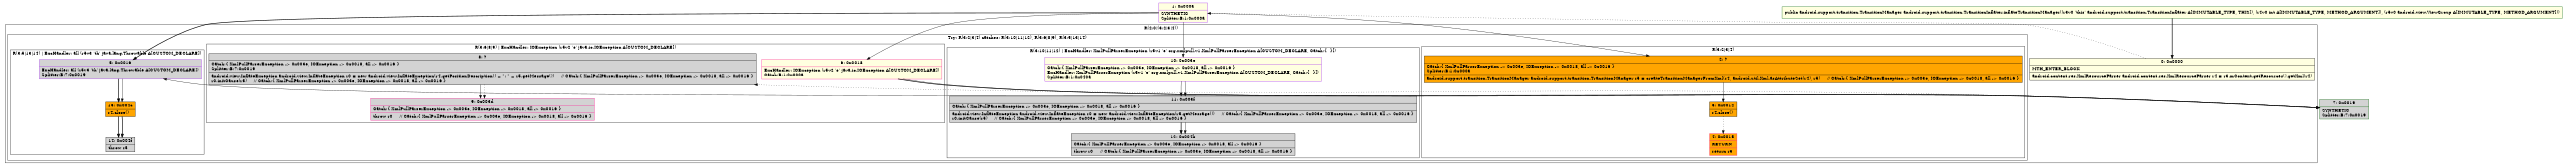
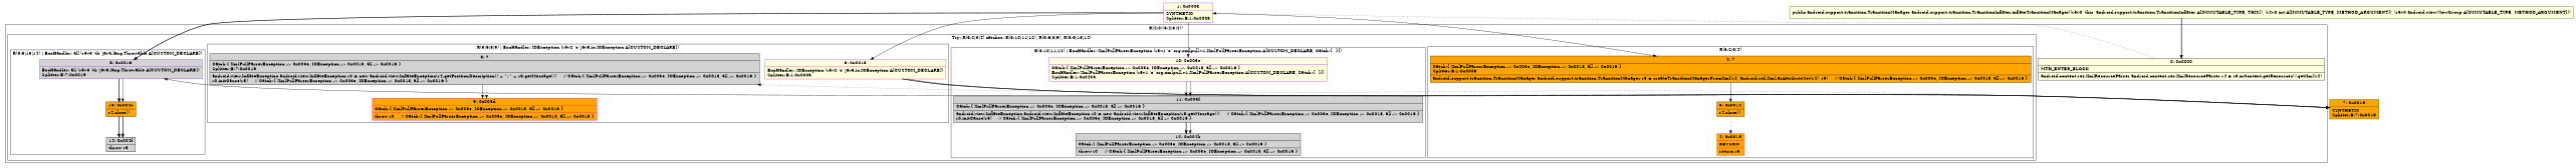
  digraph {
    node [color=black fillcolor=orange shape=record style=filled]
    edge [style=solid]
    n1 [label="{2\:\ ?|Catch:\{ XmlPullParserException \-\> 0x003e, IOException \-\> 0x0018, all \-\> 0x0016 \}\lSplitter:B:1:0x000a\l|android.support.transition.TransitionManager android.support.transition.TransitionManager r5 = createTransitionManagerFromXml(r4, android.util.Xml.asAttributeSet(r4), r5)     \/\/ Catch:\{ XmlPullParserException \-\> 0x003e, IOException \-\> 0x0018, all \-\> 0x0016 \}\l}"]
    n2 [label="{3\:\ 0x0012|r4.close()\l}"]
    n3 [color=deeppink label="{4\:\ 0x0015|RETURN\l|return r5\l}"]
    n4 [color=purple fillcolor=lightyellow label="{10\:\ 0x003e|Catch:\{ XmlPullParserException \-\> 0x003e, IOException \-\> 0x0018, all \-\> 0x0016 \}\lExcHandler: XmlPullParserException (r5v1 'e' org.xmlpull.v1.XmlPullParserException A[CUSTOM_DECLARE, Catch:\{  \}])\lSplitter:B:1:0x040a\l}"]
    n5 [fillcolor=lightgrey label="{11\:\ 0x003f|Catch:\{ XmlPullParserException \-\> 0x003e, IOException \-\> 0x0018, all \-\> 0x0016 \}\l|android.view.InflateException android.view.InflateException r0 = new android.view.InflateException(r5.getMessage())     \/\/ Catch:\{ XmlPullParserException \-\> 0x003e, IOException \-\> 0x0018, all \-\> 0x0016 \}\lr0.initCause(r5)     \/\/ Catch:\{ XmlPullParserException \-\> 0x003e, IOException \-\> 0x0018, all \-\> 0x0016 \}\l}"]
    n6 [fillcolor=lightgrey label="{12\:\ 0x004b|Catch:\{ XmlPullParserException \-\> 0x003e, IOException \-\> 0x0018, all \-\> 0x0016 \}\l|throw r0     \/\/ Catch:\{ XmlPullParserException \-\> 0x003e, IOException \-\> 0x0018, all \-\> 0x0016 \}\l}"]
-   n7 [color=deeppink fillcolor=lightyellow label="{6\:\ 0x0018|ExcHandler: IOException (r5v2 'e' java.io.IOException A[CUSTOM_DECLARE])\lCatch:B:1:0x000a\l}"]
+   n7 [color=deeppink fillcolor=lightyellow label="{6\:\ 0x0018|ExcHandler: IOException (r5v2 'e' java.io.IOException A[CUSTOM_DECLARE])\lSplitter:B:1:0x000a\l}"]
    n8 [fillcolor=lightgrey label="{8\:\ ?|Catch:\{ XmlPullParserException \-\> 0x003e, IOException \-\> 0x0018, all \-\> 0x0016 \}\lSplitter:B:7:0x0019\l|android.view.InflateException android.view.InflateException r0 = new android.view.InflateException(r4.getPositionDescription() + \": \" + r5.getMessage())     \/\/ Catch:\{ XmlPullParserException \-\> 0x003e, IOException \-\> 0x0018, all \-\> 0x0016 \}\lr0.initCause(r5)     \/\/ Catch:\{ XmlPullParserException \-\> 0x003e, IOException \-\> 0x0018, all \-\> 0x0016 \}\l}"]
-   n9 [color=deeppink fillcolor=lightgrey label="{9\:\ 0x003d|Catch:\{ XmlPullParserException \-\> 0x003e, IOException \-\> 0x0018, all \-\> 0x0016 \}\l|throw r0     \/\/ Catch:\{ XmlPullParserException \-\> 0x003e, IOException \-\> 0x0018, all \-\> 0x0016 \}\l}"]
+   n9 [color=deeppink label="{9\:\ 0x003d|Catch:\{ XmlPullParserException \-\> 0x003e, IOException \-\> 0x0018, all \-\> 0x0016 \}\l|throw r0     \/\/ Catch:\{ XmlPullParserException \-\> 0x003e, IOException \-\> 0x0018, all \-\> 0x0016 \}\l}"]
    n10 [color=purple fillcolor=lightgrey label="{5\:\ 0x0016|ExcHandler: all (r5v3 'th' java.lang.Throwable A[CUSTOM_DECLARE])\lSplitter:B:7:0x0019\l}"]
    n11 [label="{13\:\ 0x004c|r4.close()\l}"]
    n12 [fillcolor=lightgrey label="{14\:\ 0x004f|throw r5\l}"]
    n13 [fillcolor=lightyellow label="{0\:\ 0x0000|MTH_ENTER_BLOCK\l|android.content.res.XmlResourceParser android.content.res.XmlResourceParser r4 = r3.mContext.getResources().getXml(r4)\l}"]
-   n14 [color=darkgreen fillcolor=lightgrey label="{7\:\ 0x0019|SYNTHETIC\lSplitter:B:7:0x0019\l}"]
+   n14 [color=darkgreen label="{7\:\ 0x0019|SYNTHETIC\lSplitter:B:7:0x0019\l}"]
    n15 [color=purple fillcolor=lightyellow label="{1\:\ 0x000a|SYNTHETIC\lSplitter:B:1:0x000a\l}"]
    n16 [color=darkgreen fillcolor=lightyellow label="{public android.support.transition.TransitionManager android.support.transition.TransitionInflater.inflateTransitionManager((r3v0 'this' android.support.transition.TransitionInflater A[IMMUTABLE_TYPE, THIS]), (r4v0 int A[IMMUTABLE_TYPE, METHOD_ARGUMENT]), (r5v0 android.view.ViewGroup A[IMMUTABLE_TYPE, METHOD_ARGUMENT])) }"]
    subgraph cluster_1 {
      label="R(2:0|(3:2|3|4))"
      n13
      subgraph cluster_2 {
        label="Try: R(3:2|3|4) catches: R(3:10|11|12), R(3:6|8|9), R(3:5|13|14)"
        subgraph cluster_3 {
          label="R(3:2|3|4)"
          n1
          n2
          n3
        }
        subgraph cluster_4 {
          label="R(3:10|11|12) | ExcHandler: XmlPullParserException (r5v1 'e' org.xmlpull.v1.XmlPullParserException A[CUSTOM_DECLARE, Catch:\{  \}])\l"
          n4
          n5
          n6
        }
        subgraph cluster_5 {
          label="R(3:6|8|9) | ExcHandler: IOException (r5v2 'e' java.io.IOException A[CUSTOM_DECLARE])\l"
          n7
          n8
          n9
        }
        subgraph cluster_6 {
          label="R(3:5|13|14) | ExcHandler: all (r5v3 'th' java.lang.Throwable A[CUSTOM_DECLARE])\l"
          n10
          n11
          n12
        }
      }
    }
    subgraph cluster_7 {
      label="R(3:10|11|12) | ExcHandler: XmlPullParserException (r5v1 'e' org.xmlpull.v1.XmlPullParserException A[CUSTOM_DECLARE, Catch:\{  \}])\l"
    }
    subgraph cluster_8 {
      label="R(3:6|8|9) | ExcHandler: IOException (r5v2 'e' java.io.IOException A[CUSTOM_DECLARE])\l"
    }
    subgraph cluster_9 {
      label="R(3:5|13|14) | ExcHandler: all (r5v3 'th' java.lang.Throwable A[CUSTOM_DECLARE])\l"
    }
    n1 -> n2
    n2 -> n3 [style=dotted]
    n4 -> n5
    n4 -> n5
    n5 -> n6 [style=bold]
    n5 -> n6
    n7 -> n14 [style=bold]
    n7 -> n14
    n8 -> n9
    n8 -> n9 [style=dotted]
    n10 -> n11 [style=bold]
    n10 -> n11
    n11 -> n12 [style=bold]
    n11 -> n12 [style=bold]
    n13 -> n15 [style=dotted]
    n14 -> n8 [style=dotted]
    n14 -> n10
    n15 -> n1
    n15 -> n4
    n15 -> n7
    n15 -> n10 [style=bold]
    n16 -> n13 [style=bold]
  }
